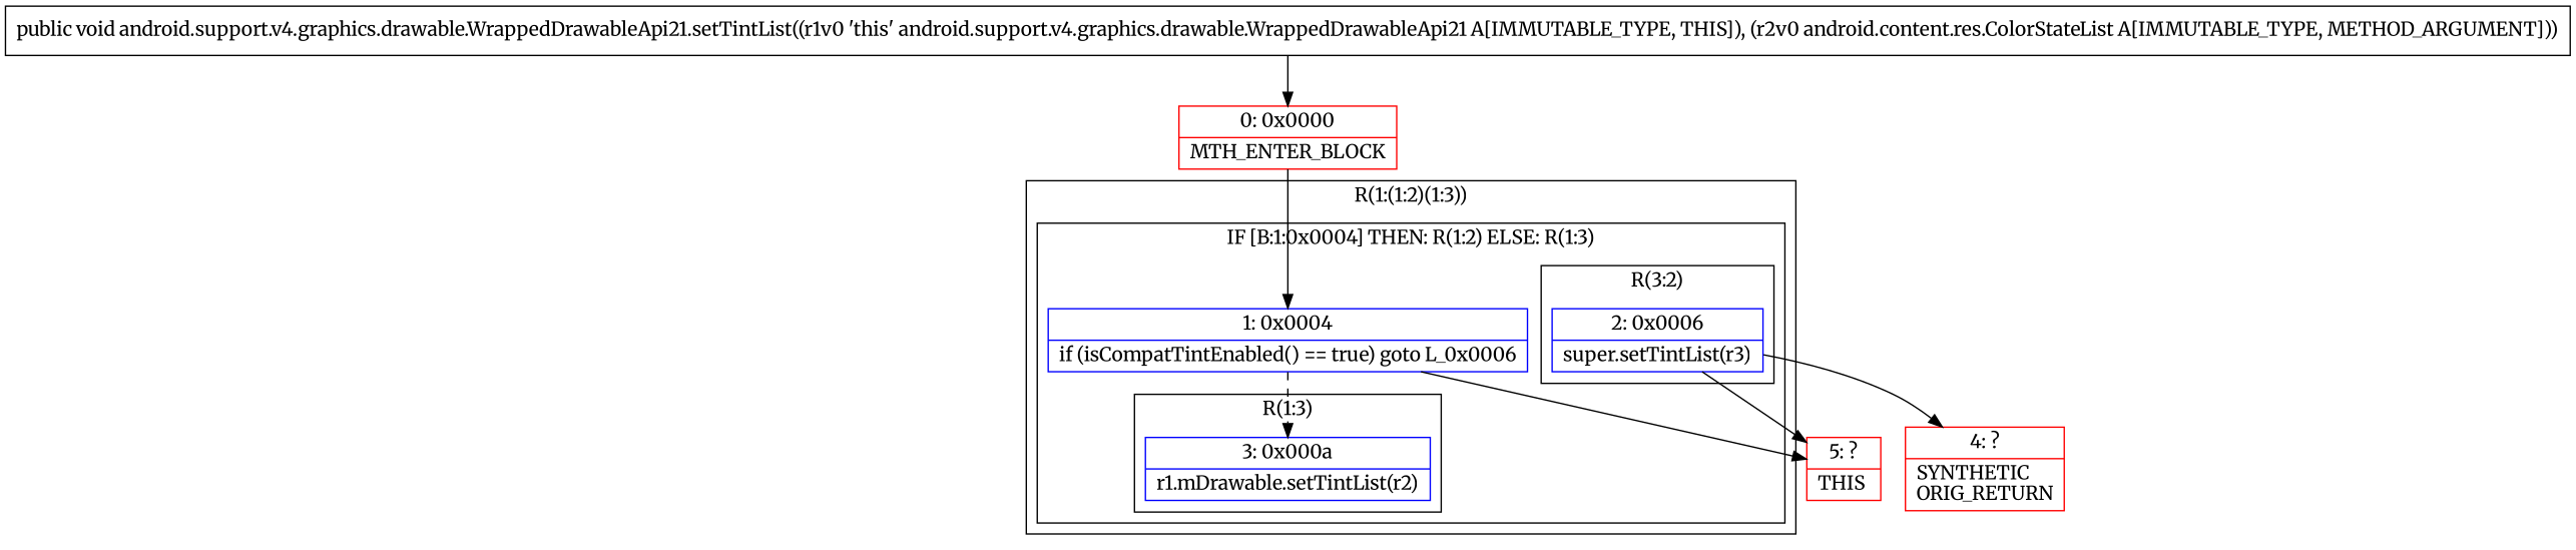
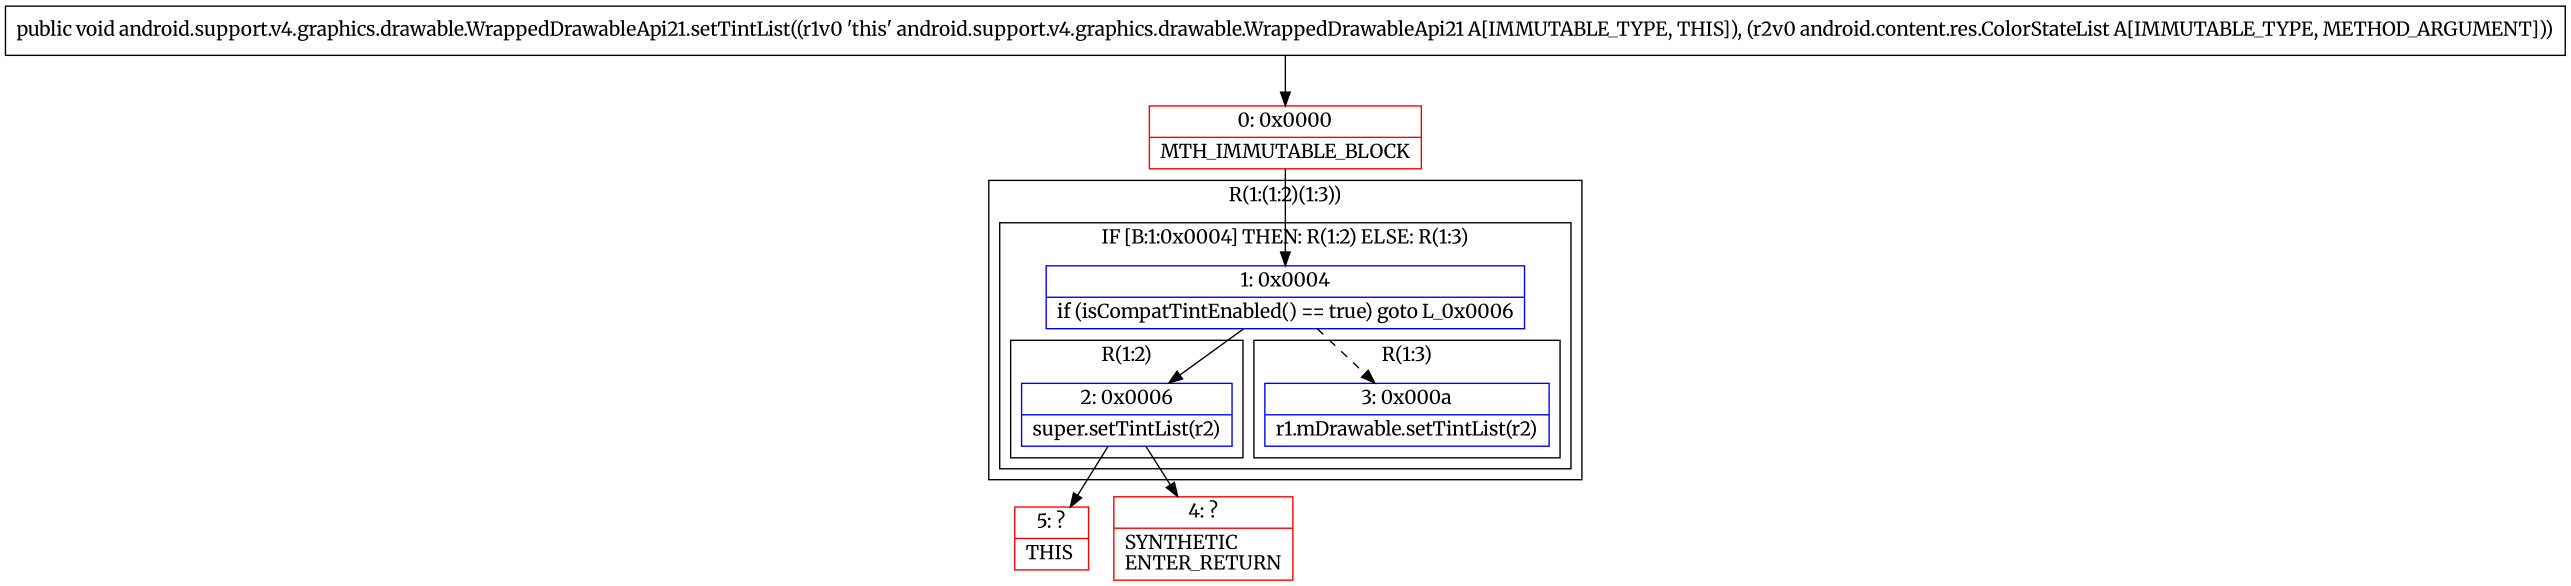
  digraph {
    fontname=Merriweather
    node [color=blue fontname=Merriweather shape=record]
    edge [fontname=Merriweather]
-   n1 [label="{2\:\ 0x0006|super.setTintList(r3)\l}"]
+   n1 [label="{2\:\ 0x0006|super.setTintList(r2)\l}"]
    n2 [label="{3\:\ 0x000a|r1.mDrawable.setTintList(r2)\l}"]
    n3 [label="{1\:\ 0x0004|if (isCompatTintEnabled() == true) goto L_0x0006\l}"]
    n4 [color=red label="{5\:\ ?|THIS\l}"]
-   n5 [color=red label="{4\:\ ?|SYNTHETIC\lORIG_RETURN\l}"]
-   n6 [color=red label="{0\:\ 0x0000|MTH_ENTER_BLOCK\l}"]
+   n5 [color=red label="{4\:\ ?|SYNTHETIC\lENTER_RETURN\l}"]
+   n6 [color=red label="{0\:\ 0x0000|MTH_IMMUTABLE_BLOCK\l}"]
    n7 [label="{public void android.support.v4.graphics.drawable.WrappedDrawableApi21.setTintList((r1v0 'this' android.support.v4.graphics.drawable.WrappedDrawableApi21 A[IMMUTABLE_TYPE, THIS]), (r2v0 android.content.res.ColorStateList A[IMMUTABLE_TYPE, METHOD_ARGUMENT])) }" color=""]
    subgraph cluster_1 {
      label="R(1:(1:2)(1:3))"
      subgraph cluster_2 {
        label="IF [B:1:0x0004] THEN: R(1:2) ELSE: R(1:3)"
        n3
        subgraph cluster_3 {
-         label="R(3:2)"
+         label="R(1:2)"
          n1
        }
        subgraph cluster_4 {
          label="R(1:3)"
          n2
        }
      }
    }
    n1 -> n4
    n1 -> n5
-   n3 -> n4
+   n3 -> n1
    n3 -> n2 [style=dashed]
    n6 -> n3
    n7 -> n6
  }
